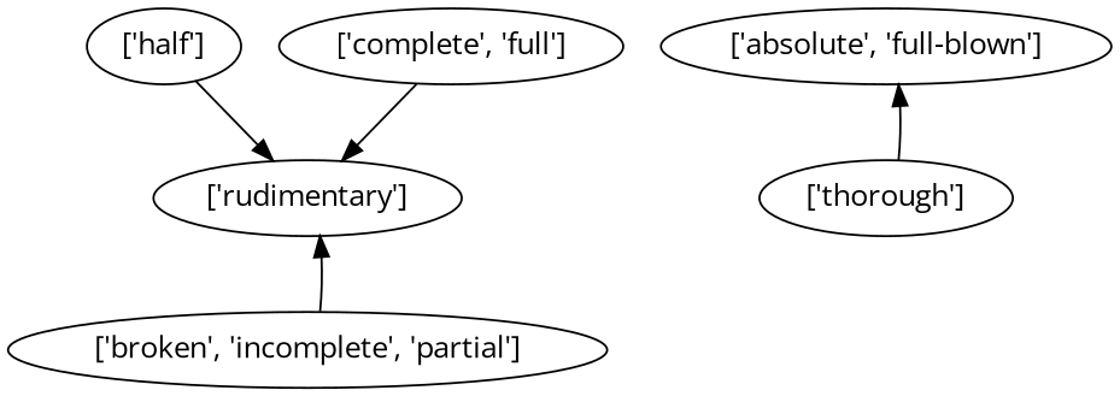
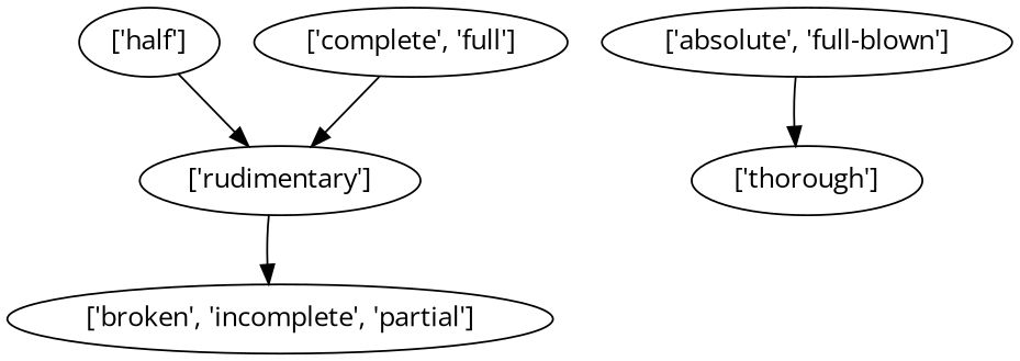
  strict digraph {
    fontname="Open Sans"
    node [fontname="Open Sans"]
    edge [fontname="Open Sans"]
    "['half']"
    "['rudimentary']"
    "['broken', 'incomplete', 'partial']"
    "['complete', 'full']"
    "['absolute', 'full-blown']"
    "['thorough']"
    "['half']" -> "['rudimentary']"
-   "['broken', 'incomplete', 'partial']" -> "['rudimentary']"
+   "['rudimentary']" -> "['broken', 'incomplete', 'partial']"
    "['complete', 'full']" -> "['rudimentary']"
-   "['thorough']" -> "['absolute', 'full-blown']"
+   "['absolute', 'full-blown']" -> "['thorough']"
  }
